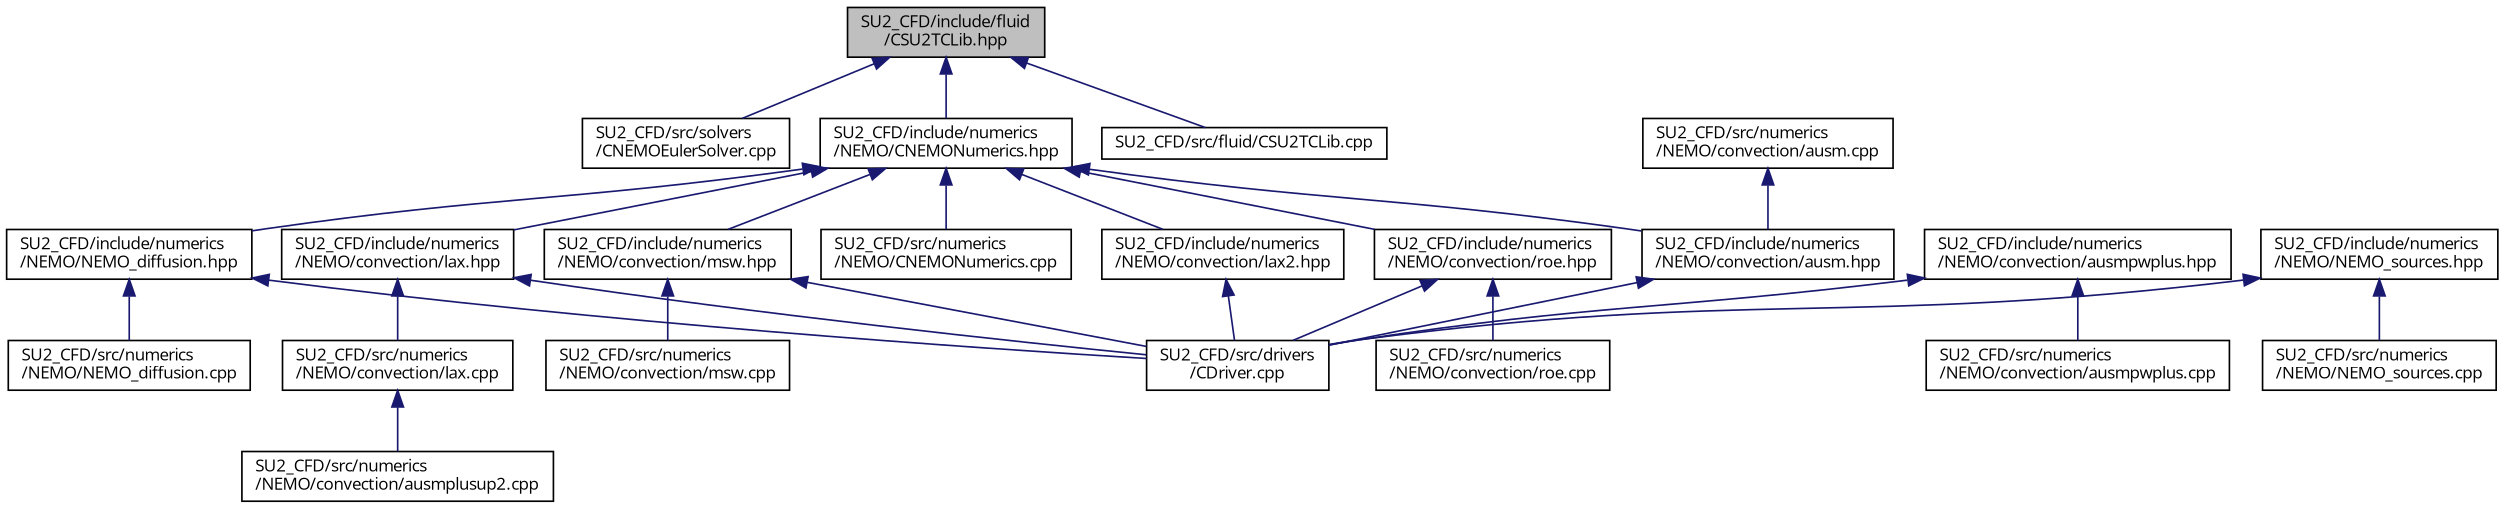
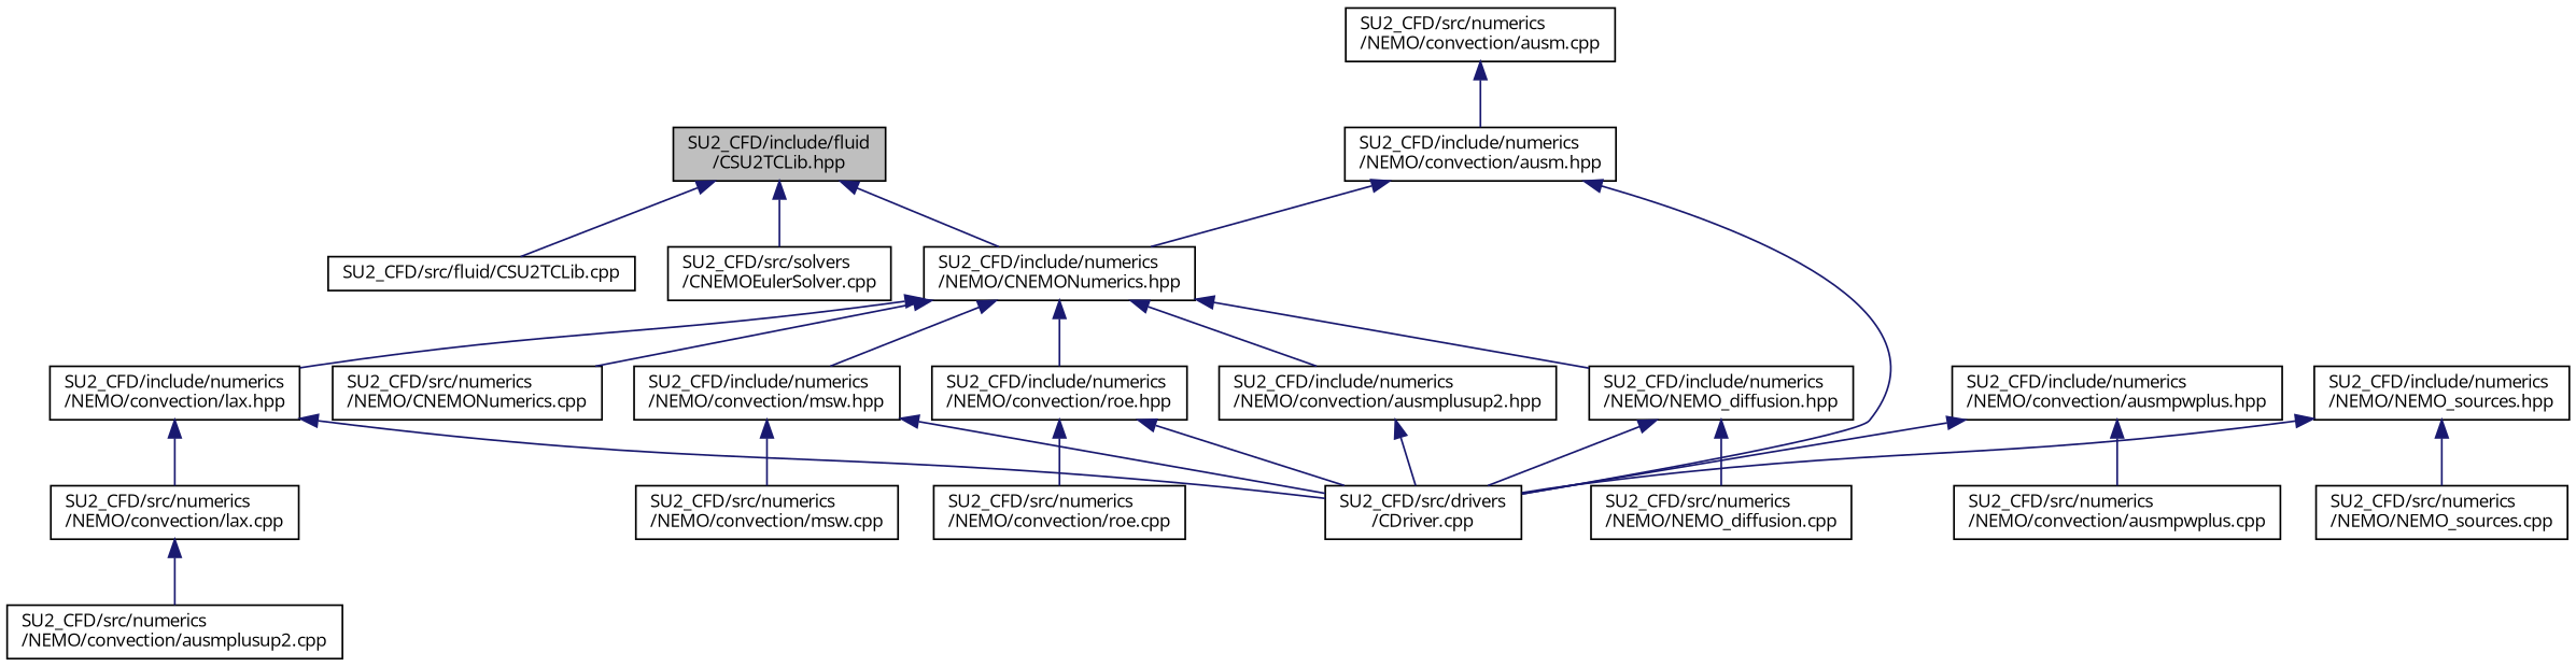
  digraph {
    fontname="Open Sans"
    node [color=black fillcolor=white fontname="Open Sans" fontsize=10 shape=record style=filled]
    edge [color=midnightblue dir=back fontname="Open Sans" fontsize=10 labelfontname=Helvetica labelfontsize=10 style=solid]
    n1 [fillcolor=grey75 fontcolor=black height=0.2 label="SU2_CFD/include/fluid\l/CSU2TCLib.hpp" width=0.4]
    n2 [height=0.2 label="SU2_CFD/include/numerics\l/NEMO/CNEMONumerics.hpp" width=0.4]
    n3 [height=0.2 label="SU2_CFD/src/fluid/CSU2TCLib.cpp" width=0.4]
    n4 [height=0.2 label="SU2_CFD/src/solvers\l/CNEMOEulerSolver.cpp" width=0.4]
    n5 [height=0.2 label="SU2_CFD/include/numerics\l/NEMO/convection/ausm.hpp" width=0.4]
-   n6 [height=0.2 label="SU2_CFD/include/numerics\l/NEMO/convection/lax2.hpp" width=0.4]
+   n6 [height=0.2 label="SU2_CFD/include/numerics\l/NEMO/convection/ausmplusup2.hpp" width=0.4]
    n7 [height=0.2 label="SU2_CFD/include/numerics\l/NEMO/convection/lax.hpp" width=0.4]
    n8 [height=0.2 label="SU2_CFD/include/numerics\l/NEMO/convection/msw.hpp" width=0.4]
    n9 [height=0.2 label="SU2_CFD/include/numerics\l/NEMO/convection/roe.hpp" width=0.4]
    n10 [height=0.2 label="SU2_CFD/include/numerics\l/NEMO/NEMO_diffusion.hpp" width=0.4]
    n11 [height=0.2 label="SU2_CFD/src/numerics\l/NEMO/CNEMONumerics.cpp" width=0.4]
    n12 [height=0.2 label="SU2_CFD/src/drivers\l/CDriver.cpp" width=0.4]
    n13 [height=0.2 label="SU2_CFD/include/numerics\l/NEMO/convection/ausmpwplus.hpp" width=0.4]
    n14 [height=0.2 label="SU2_CFD/src/numerics\l/NEMO/convection/ausmpwplus.cpp" width=0.4]
    n15 [height=0.2 label="SU2_CFD/src/numerics\l/NEMO/convection/lax.cpp" width=0.4]
    n16 [height=0.2 label="SU2_CFD/src/numerics\l/NEMO/convection/msw.cpp" width=0.4]
    n17 [height=0.2 label="SU2_CFD/src/numerics\l/NEMO/convection/roe.cpp" width=0.4]
    n18 [height=0.2 label="SU2_CFD/src/numerics\l/NEMO/NEMO_diffusion.cpp" width=0.4]
    n19 [height=0.2 label="SU2_CFD/include/numerics\l/NEMO/NEMO_sources.hpp" width=0.4]
    n20 [height=0.2 label="SU2_CFD/src/numerics\l/NEMO/NEMO_sources.cpp" width=0.4]
    n21 [height=0.2 label="SU2_CFD/src/numerics\l/NEMO/convection/ausm.cpp" width=0.4]
    n22 [height=0.2 label="SU2_CFD/src/numerics\l/NEMO/convection/ausmplusup2.cpp" width=0.4]
    n1 -> n2
    n1 -> n3
    n1 -> n4
-   n2 -> n5
+   n5 -> n2
    n2 -> n6
    n2 -> n7
    n2 -> n8
    n2 -> n9
    n2 -> n10
    n2 -> n11
    n5 -> n12
    n6 -> n12
    n7 -> n12
    n7 -> n15
    n8 -> n12
    n8 -> n16
    n9 -> n12
    n9 -> n17
    n10 -> n12
    n10 -> n18
    n13 -> n12
    n13 -> n14
    n15 -> n22
    n19 -> n12
    n19 -> n20
    n21 -> n5
  }
